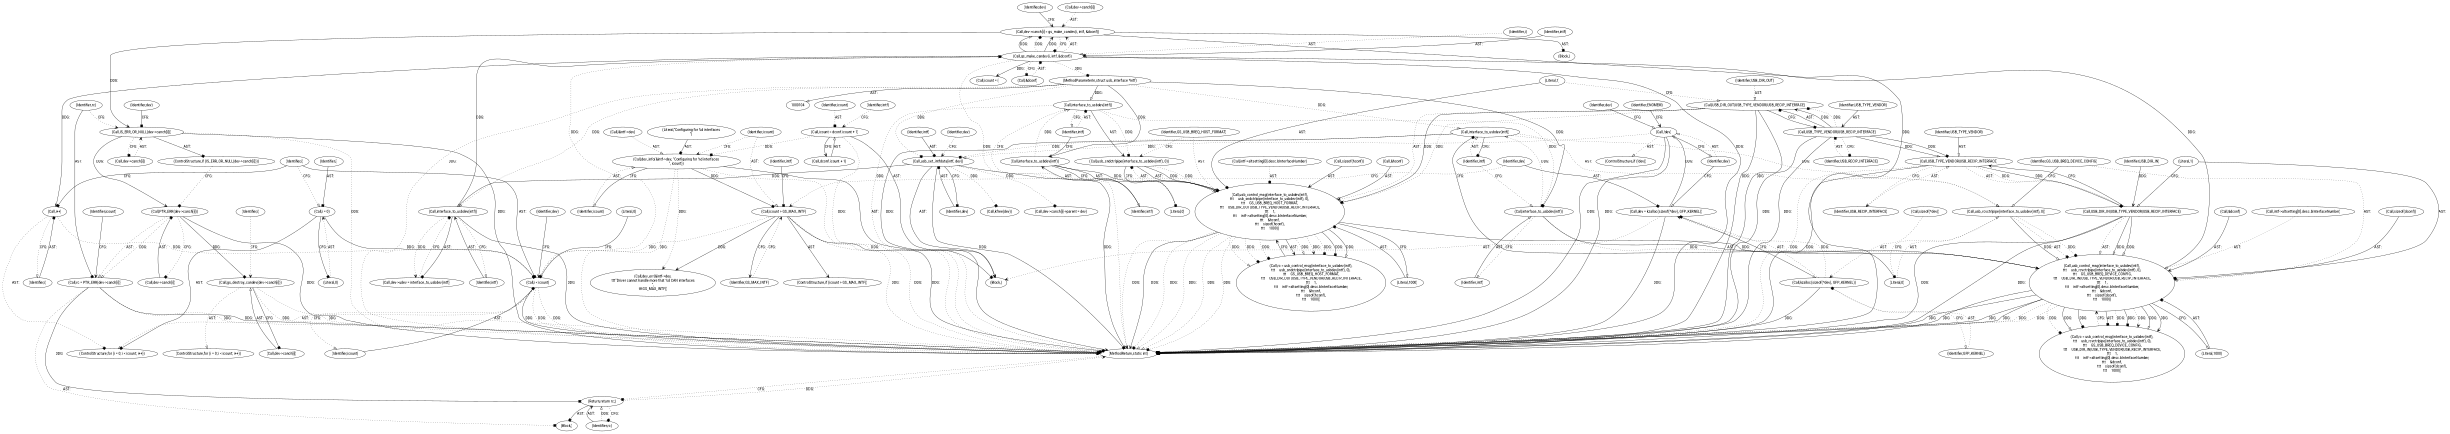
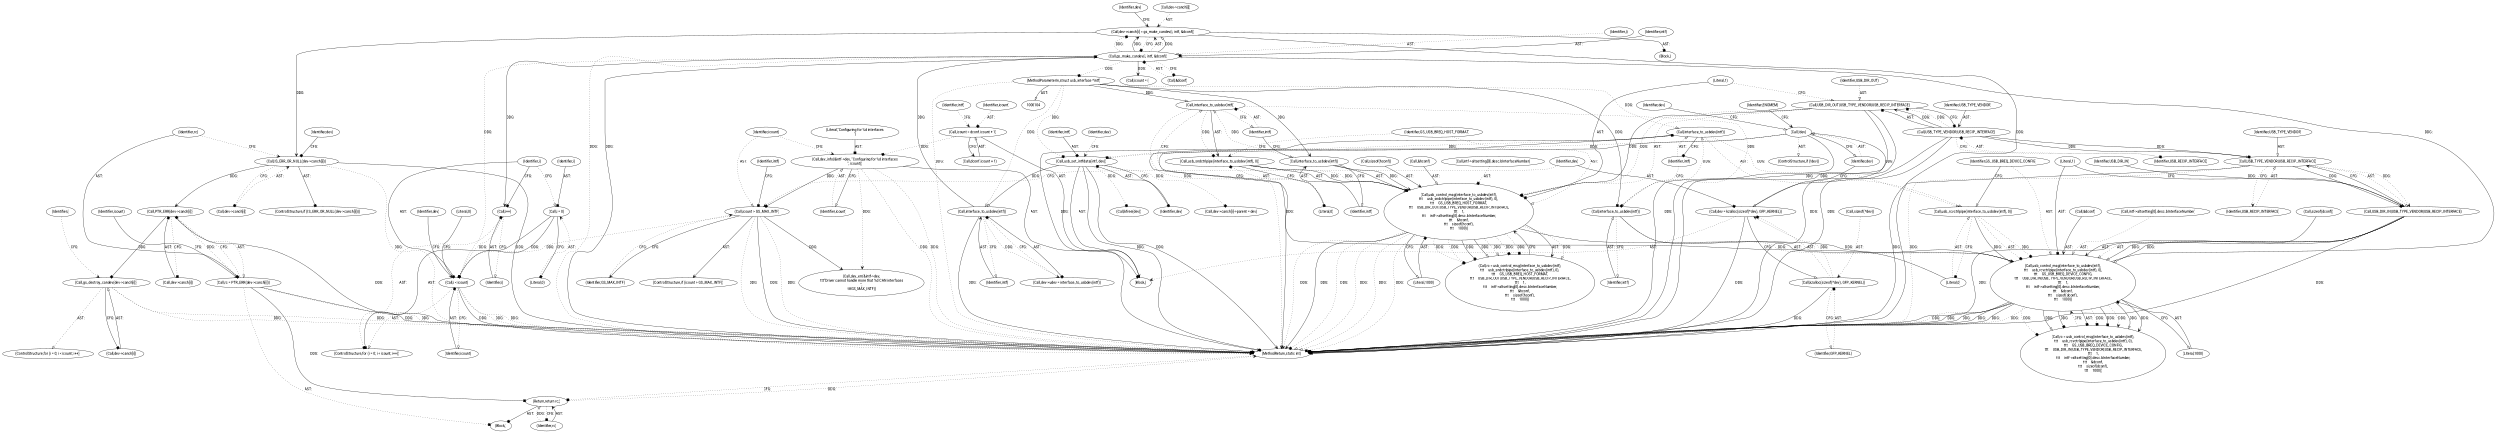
  digraph {
    fontname="Roboto Condensed"
    node [fontname="Roboto Condensed"]
    edge [arrowhead=box fontname="Roboto Condensed" style=solid]
    n1 [label="(Call,PTR_ERR(dev->canch[i]))"]
    n2 [label="(Call,rc = PTR_ERR(dev->canch[i]))"]
    n3 [label="(Call,gs_destroy_candev(dev->canch[i]))"]
    n4 [label="(Call,dev->canch[i])"]
    n5 [label="(MethodReturn,static int)"]
    n6 [label="(Return,return rc;)"]
    n7 [label="(Block,)"]
    n8 [label="(ControlStructure,for (i = 0; i < icount; i++))"]
    n9 [label="(Call,dev->canch[i])"]
    n10 [label="(Call,IS_ERR_OR_NULL(dev->canch[i]))"]
    n11 [label="(Call,dev->canch[i])"]
    n12 [label="(ControlStructure,if (IS_ERR_OR_NULL(dev->canch[i])))"]
    n13 [label="(Call,dev->canch[i] = gs_make_candev(i, intf, &dconf))"]
    n14 [label="(Call,gs_make_candev(i, intf, &dconf))"]
    n15 [label="(Block,)"]
    n16 [label="(Call,i++)"]
    n17 [label="(Call,icount = i)"]
    n18 [label="(Call,&dconf)"]
    n19 [label="(MethodParameterIn,struct usb_interface *intf)"]
    n20 [label="(Call,i < icount)"]
    n21 [label="(ControlStructure,for (i = 0; i < icount; i++))"]
    n22 [label="(Identifier,i)"]
    n23 [label="(Identifier,icount)"]
    n24 [label="(Call,i = 0)"]
    n25 [label="(Literal,0)"]
    n26 [label="(Call,icount > GS_MAX_INTF)"]
    n27 [label="(Call,dev_err(&intf->dev,\n \t\t\t\"Driver cannot handle more that %d CAN interfaces\n\",\n \t\t\tGS_MAX_INTF))"]
    n28 [label="(ControlStructure,if (icount > GS_MAX_INTF))"]
    n29 [label="(Identifier,GS_MAX_INTF)"]
    n30 [label="(Call,dev_info(&intf->dev, \"Configuring for %d interfaces\n\", icount))"]
    n31 [label="(Block,)"]
    n32 [label="(Identifier,icount)"]
    n33 [label="(Call,icount = dconf.icount + 1)"]
    n34 [label="(Call,dconf.icount + 1)"]
    n35 [label="(Call,interface_to_usbdev(intf))"]
    n36 [label="(Identifier,intf)"]
    n37 [label="(Call,dev->udev = interface_to_usbdev(intf))"]
    n38 [label="(Call,usb_set_intfdata(intf, dev))"]
    n39 [label="(Call,dev->canch[i]->parent = dev)"]
    n40 [label="(Identifier,dev)"]
    n41 [label="(Call,kfree(dev))"]
    n42 [label="(Call,interface_to_usbdev(intf))"]
    n43 [label="(Call,usb_rcvctrlpipe(interface_to_usbdev(intf), 0))"]
    n44 [label="(Identifier,intf)"]
    n45 [label="(Call,usb_control_msg(interface_to_usbdev(intf),\n \t\t\t     usb_rcvctrlpipe(interface_to_usbdev(intf), 0),\n \t\t\t     GS_USB_BREQ_DEVICE_CONFIG,\n \t\t\t     USB_DIR_IN|USB_TYPE_VENDOR|USB_RECIP_INTERFACE,\n \t\t\t     1,\n \t\t\t     intf->altsetting[0].desc.bInterfaceNumber,\n\t\t\t     &dconf,\n\t\t\t     sizeof(dconf),\n \t\t\t     1000))"]
    n46 [label="(Literal,0)"]
    n47 [label="(Call,interface_to_usbdev(intf))"]
    n48 [label="(Identifier,intf)"]
    n49 [label="(Literal,1000)"]
    n50 [label="(Call,rc = usb_control_msg(interface_to_usbdev(intf),\n \t\t\t     usb_rcvctrlpipe(interface_to_usbdev(intf), 0),\n \t\t\t     GS_USB_BREQ_DEVICE_CONFIG,\n \t\t\t     USB_DIR_IN|USB_TYPE_VENDOR|USB_RECIP_INTERFACE,\n \t\t\t     1,\n \t\t\t     intf->altsetting[0].desc.bInterfaceNumber,\n\t\t\t     &dconf,\n\t\t\t     sizeof(dconf),\n \t\t\t     1000))"]
    n51 [label="(Call,interface_to_usbdev(intf))"]
    n52 [label="(Call,usb_sndctrlpipe(interface_to_usbdev(intf), 0))"]
    n53 [label="(Identifier,intf)"]
    n54 [label="(Call,usb_control_msg(interface_to_usbdev(intf),\n\t\t\t     usb_sndctrlpipe(interface_to_usbdev(intf), 0),\n\t\t\t     GS_USB_BREQ_HOST_FORMAT,\n \t\t\t     USB_DIR_OUT|USB_TYPE_VENDOR|USB_RECIP_INTERFACE,\n \t\t\t     1,\n \t\t\t     intf->altsetting[0].desc.bInterfaceNumber,\n\t\t\t     &hconf,\n\t\t\t     sizeof(hconf),\n \t\t\t     1000))"]
    n55 [label="(Literal,0)"]
    n56 [label="(Call,interface_to_usbdev(intf))"]
    n57 [label="(Identifier,intf)"]
    n58 [label="(Literal,1000)"]
    n59 [label="(Call,rc = usb_control_msg(interface_to_usbdev(intf),\n\t\t\t     usb_sndctrlpipe(interface_to_usbdev(intf), 0),\n\t\t\t     GS_USB_BREQ_HOST_FORMAT,\n \t\t\t     USB_DIR_OUT|USB_TYPE_VENDOR|USB_RECIP_INTERFACE,\n \t\t\t     1,\n \t\t\t     intf->altsetting[0].desc.bInterfaceNumber,\n\t\t\t     &hconf,\n\t\t\t     sizeof(hconf),\n \t\t\t     1000))"]
    1000104
    n61 [label="(Call,!dev)"]
    n62 [label="(Identifier,dev)"]
    n63 [label="(ControlStructure,if (!dev))"]
    n64 [label="(Call,dev = kzalloc(sizeof(*dev), GFP_KERNEL))"]
    n65 [label="(Call,kzalloc(sizeof(*dev), GFP_KERNEL))"]
    n66 [label="(Identifier,GFP_KERNEL)"]
    n67 [label="(Call,USB_DIR_IN|USB_TYPE_VENDOR|USB_RECIP_INTERFACE)"]
    n68 [label="(Call,USB_TYPE_VENDOR|USB_RECIP_INTERFACE)"]
    n69 [label="(Identifier,USB_RECIP_INTERFACE)"]
    n70 [label="(Call,USB_TYPE_VENDOR|USB_RECIP_INTERFACE)"]
    n71 [label="(Call,USB_DIR_OUT|USB_TYPE_VENDOR|USB_RECIP_INTERFACE)"]
    n72 [label="(Identifier,USB_RECIP_INTERFACE)"]
    n73 [label="(Identifier,rc)"]
    n74 [label="(Identifier,dev)"]
    n75 [label="(Identifier,USB_TYPE_VENDOR)"]
    n76 [label="(Identifier,GS_USB_BREQ_DEVICE_CONFIG)"]
    n77 [label="(Identifier,GS_USB_BREQ_HOST_FORMAT)"]
    n78 [label="(Identifier,icount)"]
-   n79 [label="(Call,&intf->dev)"]
    n80 [label="(Call,sizeof(hconf))"]
    n81 [label="(Identifier,icount)"]
    n82 [label="(Identifier,dev)"]
    n83 [label="(Literal,1)"]
    n84 [label="(Identifier,i)"]
    n85 [label="(Identifier,i)"]
    n86 [label="(Call,&hconf)"]
    n87 [label="(Identifier,i)"]
    n88 [label="(Call,&dconf)"]
    n89 [label="(Identifier,dev)"]
    n90 [label="(Identifier,intf)"]
    n91 [label="(Identifier,dev)"]
    n92 [label="(Identifier,USB_DIR_OUT)"]
    n93 [label="(Identifier,intf)"]
    n94 [label="(Literal,\"Configuring for %d interfaces\n\")"]
    n95 [label="(Identifier,rc)"]
    n96 [label="(Identifier,icount)"]
    n97 [label="(Call,intf->altsetting[0].desc.bInterfaceNumber)"]
    n98 [label="(Call,sizeof(*dev))"]
    n99 [label="(Identifier,USB_TYPE_VENDOR)"]
    n100 [label="(Identifier,i)"]
    n101 [label="(Call,dev->canch[i])"]
    n102 [label="(Call,intf->altsetting[0].desc.bInterfaceNumber)"]
    n103 [label="(Identifier,dev)"]
    n104 [label="(Identifier,dev)"]
    n105 [label="(Literal,0)"]
    n106 [label="(Identifier,intf)"]
    n107 [label="(Identifier,intf)"]
    n108 [label="(Literal,1)"]
    n109 [label="(Identifier,ENOMEM)"]
    n110 [label="(Identifier,USB_DIR_IN)"]
    n111 [label="(Call,sizeof(dconf))"]
    n1 -> n2 [arrowhead=onormal label="AST: " style=dotted]
    n1 -> n2 [arrowhead=onormal label="DDG: " style=dotted]
    n1 -> n3 [label="DDG: "]
    n1 -> n4 [label="CFG: " style=dotted]
    n1 -> n5 [arrowhead=onormal label="DDG: "]
-   n12 -> n1 [label="CFG: " style=dotted]
+   n2 -> n1 [label="CFG: " style=dotted]
    n2 -> n5 [arrowhead=vee label="DDG: " style=dotted]
    n2 -> n5 [arrowhead=onormal label="DDG: "]
    n2 -> n6 [label="DDG: "]
    n2 -> n7 [label="AST: " style=dotted]
    n3 -> n5 [arrowhead=onormal label="DDG: " style=dotted]
    n3 -> n5 [arrowhead=onormal label="DDG: " style=dotted]
    n3 -> n8 [arrowhead=onormal label="AST: " style=dotted]
    n3 -> n9 [label="CFG: "]
    n4 -> n1 [label="AST: "]
    n5 -> n6 [label="CFG: " style=dotted]
    n6 -> n5 [arrowhead=vee label="DDG: " style=dotted]
    n6 -> n7 [label="AST: "]
    n6 -> n73 [label="CFG: " style=dotted]
    n9 -> n3 [arrowhead=onormal label="AST: "]
    n10 -> n1 [arrowhead=vee label="DDG: "]
    n10 -> n5 [arrowhead=vee label="DDG: " style=dotted]
    n10 -> n5 [arrowhead=onormal label="DDG: "]
    n10 -> n11 [label="CFG: " style=dotted]
    n10 -> n12 [label="AST: "]
    n11 -> n10 [arrowhead=vee label="AST: " style=dotted]
    n13 -> n5 [label="DDG: "]
    n13 -> n10 [arrowhead=vee label="DDG: "]
    n13 -> n14 [label="CFG: " style=dotted]
    n13 -> n15 [label="AST: "]
    n14 -> n5 [label="DDG: "]
    n14 -> n5 [arrowhead=onormal label="DDG: " style=dotted]
    n14 -> n13 [arrowhead=vee label="AST: " style=dotted]
    n14 -> n13 [arrowhead=onormal label="DDG: "]
    n14 -> n13 [label="DDG: " style=dotted]
    n14 -> n13 [arrowhead=vee label="DDG: "]
    n14 -> n16 [arrowhead=vee label="DDG: "]
    n14 -> n17 [arrowhead=vee label="DDG: "]
    n14 -> n18 [label="CFG: " style=dotted]
    n14 -> n19 [label="DDG: " style=dotted]
    n16 -> n20 [label="DDG: " style=dotted]
    n16 -> n21 [label="AST: " style=dotted]
    n16 -> n22 [arrowhead=onormal label="CFG: " style=dotted]
    n18 -> n14 [label="AST: " style=dotted]
    n19 -> n5 [arrowhead=onormal label="DDG: " style=dotted]
    n19 -> n35 [arrowhead=onormal label="DDG: " style=dotted]
    n19 -> n38 [label="DDG: " style=dotted]
    n19 -> n42 [arrowhead=onormal label="DDG: " style=dotted]
    n19 -> n47 [label="DDG: "]
    n19 -> n51 [arrowhead=onormal label="DDG: "]
    n19 -> n56 [arrowhead=vee label="DDG: "]
    n19 -> 1000104 [arrowhead=onormal label="AST: "]
    n20 -> n5 [arrowhead=onormal label="DDG: " style=dotted]
    n20 -> n5 [arrowhead=onormal label="DDG: " style=dotted]
    n20 -> n5 [arrowhead=vee label="DDG: "]
    n20 -> n14 [label="DDG: " style=dotted]
    n20 -> n21 [arrowhead=onormal label="AST: " style=dotted]
    n20 -> n23 [arrowhead=onormal label="CFG: " style=dotted]
    n22 -> n16 [label="AST: "]
    n23 -> n20 [label="AST: "]
    n24 -> n20 [label="DDG: "]
    n24 -> n21 [label="AST: "]
    n24 -> n25 [label="CFG: "]
    n25 -> n24 [arrowhead=vee label="AST: " style=dotted]
    n26 -> n5 [arrowhead=onormal label="DDG: " style=dotted]
    n26 -> n5 [label="DDG: "]
    n26 -> n5 [arrowhead=vee label="DDG: " style=dotted]
    n26 -> n20 [label="DDG: " style=dotted]
    n26 -> n27 [arrowhead=vee label="DDG: "]
    n26 -> n28 [arrowhead=vee label="AST: "]
    n26 -> n29 [arrowhead=vee label="CFG: "]
    n29 -> n26 [arrowhead=vee label="CFG: " style=dotted]
    n30 -> n5 [label="DDG: " style=dotted]
    n30 -> n5 [arrowhead=vee label="DDG: " style=dotted]
    n30 -> n26 [label="DDG: "]
    n30 -> n27 [arrowhead=vee label="DDG: " style=dotted]
    n30 -> n31 [label="AST: "]
    n30 -> n32 [arrowhead=onormal label="CFG: "]
    n32 -> n30 [arrowhead=onormal label="AST: " style=dotted]
-   n33 -> n5 [arrowhead=vee label="DDG: " style=dotted]
    n33 -> n30 [label="DDG: " style=dotted]
    n33 -> n31 [arrowhead=vee label="AST: "]
    n33 -> n34 [arrowhead=vee label="CFG: "]
    n34 -> n33 [arrowhead=onormal label="AST: "]
    n35 -> n5 [arrowhead=vee label="DDG: "]
    n35 -> n14 [arrowhead=vee label="DDG: "]
    n35 -> n36 [arrowhead=onormal label="CFG: " style=dotted]
    n35 -> n37 [label="AST: "]
    n35 -> n37 [arrowhead=vee label="DDG: " style=dotted]
    n36 -> n35 [arrowhead=vee label="AST: "]
    n37 -> n35 [label="CFG: " style=dotted]
    n38 -> n5 [label="DDG: "]
    n38 -> n5 [arrowhead=vee label="DDG: "]
    n38 -> n31 [arrowhead=vee label="AST: "]
    n38 -> n35 [arrowhead=onormal label="DDG: "]
    n38 -> n39 [label="DDG: " style=dotted]
    n38 -> n40 [label="CFG: "]
    n38 -> n41 [label="DDG: " style=dotted]
    n40 -> n38 [label="AST: "]
    n42 -> n5 [arrowhead=vee label="DDG: "]
    n42 -> n38 [label="DDG: " style=dotted]
    n42 -> n43 [arrowhead=onormal label="AST: " style=dotted]
    n42 -> n43 [arrowhead=onormal label="DDG: " style=dotted]
    n42 -> n44 [label="CFG: "]
    n43 -> n45 [label="AST: " style=dotted]
    n43 -> n45 [label="DDG: " style=dotted]
    n43 -> n45 [arrowhead=onormal label="DDG: "]
    n43 -> n46 [label="CFG: " style=dotted]
    n44 -> n42 [arrowhead=onormal label="AST: " style=dotted]
    n44 -> n47 [arrowhead=onormal label="CFG: " style=dotted]
    n45 -> n5 [arrowhead=vee label="DDG: " style=dotted]
    n45 -> n5 [label="DDG: " style=dotted]
    n45 -> n5 [label="DDG: "]
    n45 -> n5 [arrowhead=onormal label="DDG: "]
    n45 -> n5 [label="DDG: "]
    n45 -> n5 [arrowhead=vee label="DDG: "]
    n45 -> n14 [arrowhead=onormal label="DDG: "]
    n45 -> n49 [arrowhead=onormal label="CFG: "]
    n45 -> n50 [label="AST: "]
    n45 -> n50 [label="DDG: " style=dotted]
    n45 -> n50 [label="DDG: "]
    n45 -> n50 [arrowhead=vee label="DDG: " style=dotted]
    n45 -> n50 [arrowhead=onormal label="DDG: "]
    n45 -> n50 [arrowhead=vee label="DDG: "]
    n45 -> n50 [label="DDG: " style=dotted]
    n45 -> n50 [arrowhead=onormal label="DDG: "]
    n45 -> n50 [label="DDG: "]
    n46 -> n42 [label="CFG: "]
    n46 -> n43 [arrowhead=onormal label="AST: " style=dotted]
    n47 -> n42 [arrowhead=onormal label="DDG: " style=dotted]
    n47 -> n45 [arrowhead=onormal label="AST: "]
    n47 -> n45 [arrowhead=onormal label="DDG: " style=dotted]
    n47 -> n48 [arrowhead=onormal label="CFG: " style=dotted]
    n48 -> n47 [arrowhead=onormal label="AST: "]
    n49 -> n45 [label="AST: "]
    n50 -> n45 [arrowhead=vee label="CFG: " style=dotted]
    n51 -> n5 [arrowhead=vee label="DDG: " style=dotted]
    n51 -> n47 [label="DDG: " style=dotted]
    n51 -> n52 [arrowhead=vee label="AST: "]
    n51 -> n52 [label="DDG: " style=dotted]
    n51 -> n53 [arrowhead=onormal label="CFG: " style=dotted]
    n52 -> n54 [label="AST: "]
    n52 -> n54 [arrowhead=onormal label="DDG: "]
    n52 -> n54 [arrowhead=onormal label="DDG: " style=dotted]
    n52 -> n55 [label="CFG: "]
    n53 -> n51 [label="AST: " style=dotted]
    n53 -> n56 [arrowhead=onormal label="CFG: "]
    n54 -> n5 [arrowhead=vee label="DDG: " style=dotted]
    n54 -> n5 [arrowhead=vee label="DDG: "]
    n54 -> n5 [label="DDG: " style=dotted]
    n54 -> n5 [arrowhead=onormal label="DDG: " style=dotted]
    n54 -> n5 [arrowhead=onormal label="DDG: " style=dotted]
    n54 -> n5 [label="DDG: " style=dotted]
    n54 -> n45 [arrowhead=vee label="DDG: "]
    n54 -> n58 [arrowhead=onormal label="CFG: "]
    n54 -> n59 [arrowhead=vee label="AST: "]
    n54 -> n59 [arrowhead=onormal label="DDG: " style=dotted]
    n54 -> n59 [arrowhead=vee label="DDG: " style=dotted]
    n54 -> n59 [label="DDG: " style=dotted]
    n54 -> n59 [label="DDG: "]
    n54 -> n59 [arrowhead=onormal label="DDG: "]
    n54 -> n59 [arrowhead=onormal label="DDG: " style=dotted]
    n54 -> n59 [label="DDG: " style=dotted]
    n54 -> n59 [label="DDG: " style=dotted]
    n55 -> n51 [arrowhead=onormal label="CFG: " style=dotted]
    n55 -> n52 [label="AST: " style=dotted]
    n56 -> n51 [arrowhead=onormal label="DDG: " style=dotted]
    n56 -> n54 [arrowhead=vee label="AST: "]
    n56 -> n54 [arrowhead=vee label="DDG: "]
    n56 -> n57 [arrowhead=onormal label="CFG: "]
    n57 -> n56 [arrowhead=vee label="AST: "]
    n58 -> n54 [label="AST: "]
    n59 -> n54 [arrowhead=vee label="CFG: "]
    n61 -> n5 [label="DDG: "]
    n61 -> n5 [arrowhead=onormal label="DDG: "]
    n61 -> n38 [arrowhead=onormal label="DDG: " style=dotted]
    n61 -> n62 [arrowhead=onormal label="CFG: "]
    n61 -> n63 [arrowhead=onormal label="AST: " style=dotted]
    n62 -> n61 [arrowhead=onormal label="AST: " style=dotted]
    n62 -> n64 [arrowhead=onormal label="CFG: "]
    n64 -> n5 [arrowhead=onormal label="DDG: "]
    n64 -> n31 [arrowhead=vee label="AST: " style=dotted]
    n64 -> n61 [arrowhead=onormal label="DDG: "]
    n64 -> n65 [arrowhead=onormal label="CFG: "]
    n65 -> n5 [label="DDG: "]
    n65 -> n64 [label="AST: " style=dotted]
    n65 -> n64 [arrowhead=vee label="DDG: " style=dotted]
    n65 -> n66 [arrowhead=onormal label="CFG: " style=dotted]
    n66 -> n65 [label="AST: " style=dotted]
    n67 -> n5 [arrowhead=vee label="DDG: "]
    n67 -> n5 [arrowhead=vee label="DDG: "]
    n67 -> n45 [arrowhead=onormal label="AST: " style=dotted]
    n67 -> n45 [arrowhead=onormal label="DDG: "]
    n67 -> n45 [arrowhead=onormal label="DDG: "]
    n67 -> n68 [arrowhead=vee label="CFG: "]
    n68 -> n5 [arrowhead=vee label="DDG: "]
    n68 -> n5 [arrowhead=onormal label="DDG: " style=dotted]
    n68 -> n67 [arrowhead=onormal label="AST: " style=dotted]
    n68 -> n67 [arrowhead=vee label="DDG: " style=dotted]
    n68 -> n67 [label="DDG: "]
    n68 -> n69 [arrowhead=vee label="CFG: " style=dotted]
    n69 -> n68 [arrowhead=onormal label="AST: " style=dotted]
    n70 -> n5 [arrowhead=vee label="DDG: "]
    n70 -> n5 [label="DDG: "]
    n70 -> n68 [arrowhead=onormal label="DDG: "]
    n70 -> n68 [label="DDG: "]
    n70 -> n71 [label="AST: "]
    n70 -> n71 [arrowhead=vee label="DDG: "]
    n70 -> n71 [label="DDG: " style=dotted]
    n70 -> n72 [label="CFG: " style=dotted]
    n71 -> n5 [arrowhead=onormal label="DDG: "]
    n71 -> n5 [label="DDG: "]
    n71 -> n54 [arrowhead=vee label="AST: " style=dotted]
    n71 -> n54 [label="DDG: "]
    n71 -> n54 [arrowhead=vee label="DDG: " style=dotted]
    n71 -> n70 [label="CFG: "]
    n72 -> n70 [label="AST: " style=dotted]
    n73 -> n6 [arrowhead=vee label="AST: "]
    n73 -> n6 [arrowhead=onormal label="DDG: " style=dotted]
    n74 -> n61 [arrowhead=onormal label="CFG: "]
    n75 -> n70 [arrowhead=vee label="AST: "]
    n76 -> n43 [arrowhead=onormal label="CFG: "]
    n76 -> n45 [arrowhead=onormal label="AST: " style=dotted]
    n77 -> n52 [arrowhead=vee label="CFG: " style=dotted]
    n77 -> n54 [arrowhead=onormal label="AST: " style=dotted]
    n78 -> n26 [arrowhead=onormal label="AST: " style=dotted]
    n78 -> n30 [arrowhead=vee label="CFG: " style=dotted]
-   n79 -> n30 [arrowhead=onormal label="AST: " style=dotted]
    n80 -> n54 [arrowhead=vee label="AST: "]
    n81 -> n2 [arrowhead=vee label="CFG: "]
    n82 -> n26 [arrowhead=vee label="CFG: " style=dotted]
    n82 -> n64 [label="AST: "]
    n83 -> n45 [label="AST: "]
    n83 -> n67 [arrowhead=onormal label="CFG: "]
    n84 -> n3 [arrowhead=vee label="CFG: " style=dotted]
    n85 -> n24 [label="AST: "]
    n86 -> n54 [arrowhead=onormal label="AST: "]
    n87 -> n14 [arrowhead=onormal label="AST: " style=dotted]
    n88 -> n45 [arrowhead=vee label="AST: "]
    n89 -> n10 [label="CFG: "]
    n90 -> n38 [label="AST: "]
    n91 -> n13 [arrowhead=vee label="CFG: "]
    n92 -> n71 [arrowhead=onormal label="AST: " style=dotted]
    n93 -> n26 [label="CFG: "]
    n94 -> n30 [label="AST: "]
    n95 -> n2 [label="AST: "]
    n95 -> n10 [arrowhead=vee label="CFG: " style=dotted]
    n96 -> n33 [label="AST: " style=dotted]
    n97 -> n54 [label="AST: " style=dotted]
    n98 -> n65 [arrowhead=vee label="AST: " style=dotted]
    n99 -> n68 [arrowhead=onormal label="AST: "]
    n100 -> n16 [label="CFG: "]
    n100 -> n20 [label="AST: "]
    n100 -> n24 [arrowhead=onormal label="CFG: " style=dotted]
    n101 -> n13 [arrowhead=vee label="AST: " style=dotted]
    n102 -> n45 [arrowhead=onormal label="AST: " style=dotted]
    n103 -> n38 [arrowhead=vee label="CFG: " style=dotted]
    n104 -> n20 [arrowhead=vee label="CFG: "]
    n105 -> n20 [arrowhead=onormal label="CFG: "]
    n106 -> n14 [label="AST: "]
    n107 -> n33 [arrowhead=vee label="CFG: " style=dotted]
    n108 -> n54 [label="AST: "]
    n108 -> n71 [arrowhead=onormal label="CFG: " style=dotted]
    n109 -> n61 [arrowhead=vee label="CFG: "]
    n110 -> n67 [arrowhead=vee label="DDG: "]
    n111 -> n45 [arrowhead=vee label="AST: "]
  }
